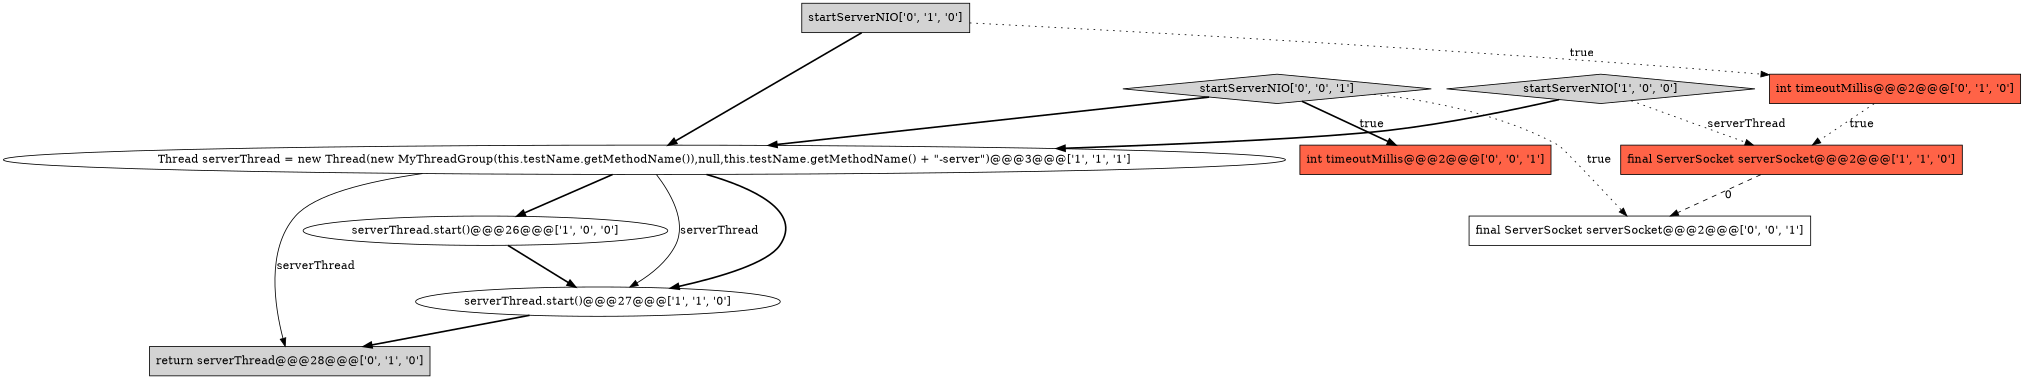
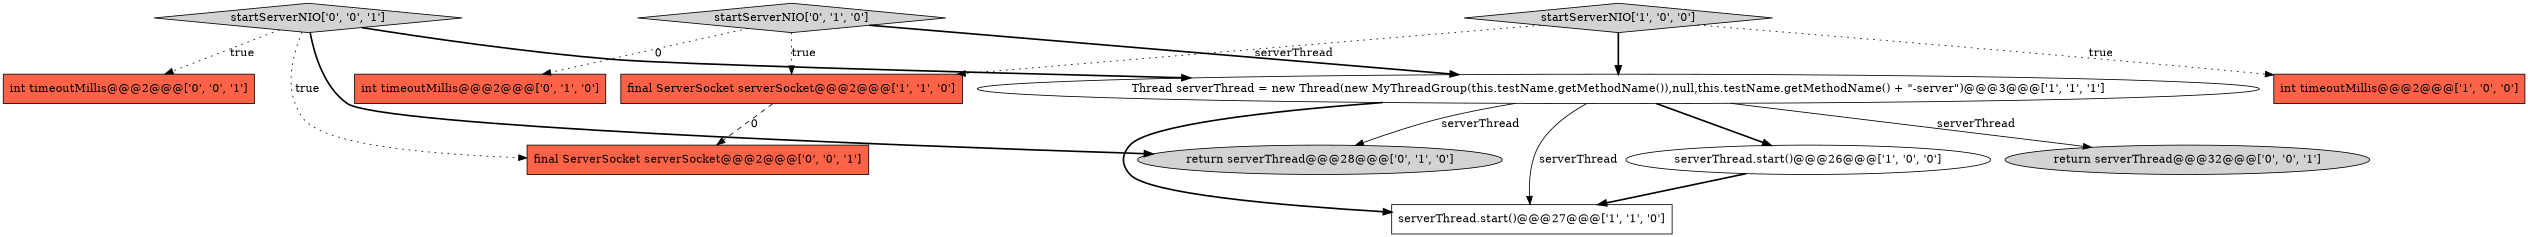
  digraph {
    node [fillcolor=tomato shape=box style=filled]
    edge [style=bold]
    n1 [label="int timeoutMillis@@@2@@@['0', '0', '1']"]
-   n2 [fillcolor=lightgray label="startServerNIO['0', '1', '0']"]
+   n2 [fillcolor=lightgray label="startServerNIO['0', '1', '0']" shape=diamond]
    n3 [fillcolor=white label="Thread serverThread = new Thread(new MyThreadGroup(this.testName.getMethodName()),null,this.testName.getMethodName() + \"-server\")@@@3@@@['1', '1', '1']" shape=ellipse]
    n4 [label="int timeoutMillis@@@2@@@['0', '1', '0']"]
    n5 [label="final ServerSocket serverSocket@@@2@@@['1', '1', '0']"]
-   n7 [fillcolor=lightgray label="return serverThread@@@28@@@['0', '1', '0']"]
-   n8 [fillcolor=white label="serverThread.start()@@@27@@@['1', '1', '0']" shape=ellipse]
+   n6 [fillcolor=lightgray label="return serverThread@@@32@@@['0', '0', '1']" shape=ellipse]
+   n7 [fillcolor=lightgray label="return serverThread@@@28@@@['0', '1', '0']" shape=ellipse]
+   n8 [fillcolor=white label="serverThread.start()@@@27@@@['1', '1', '0']"]
    n9 [fillcolor=white label="serverThread.start()@@@26@@@['1', '0', '0']" shape=ellipse]
-   n10 [fillcolor=white label="final ServerSocket serverSocket@@@2@@@['0', '0', '1']"]
+   n10 [label="final ServerSocket serverSocket@@@2@@@['0', '0', '1']"]
    n11 [fillcolor=lightgray label="startServerNIO['1', '0', '0']" shape=diamond]
+   n12 [label="int timeoutMillis@@@2@@@['1', '0', '0']"]
    n13 [fillcolor=lightgray label="startServerNIO['0', '0', '1']" shape=diamond]
    n2 -> n3
-   n2 -> n4 [label=true style=dotted]
-   n4 -> n5 [label=true style=dotted]
+   n2 -> n4 [label=0 style=dotted]
+   n2 -> n5 [label=true style=dotted]
+   n3 -> n6 [label=serverThread style=solid]
    n3 -> n7 [label=serverThread style=solid]
    n3 -> n8
    n3 -> n8 [label=serverThread style=solid]
    n3 -> n9
    n5 -> n10 [label=0 style=dashed]
-   n8 -> n7
+   n13 -> n7
    n9 -> n8
    n11 -> n3
    n11 -> n5 [label=serverThread style=dotted]
-   n13 -> n1 [label=true]
+   n11 -> n12 [label=true style=dotted]
+   n13 -> n1 [label=true style=dotted]
    n13 -> n3
    n13 -> n10 [label=true style=dotted]
  }
